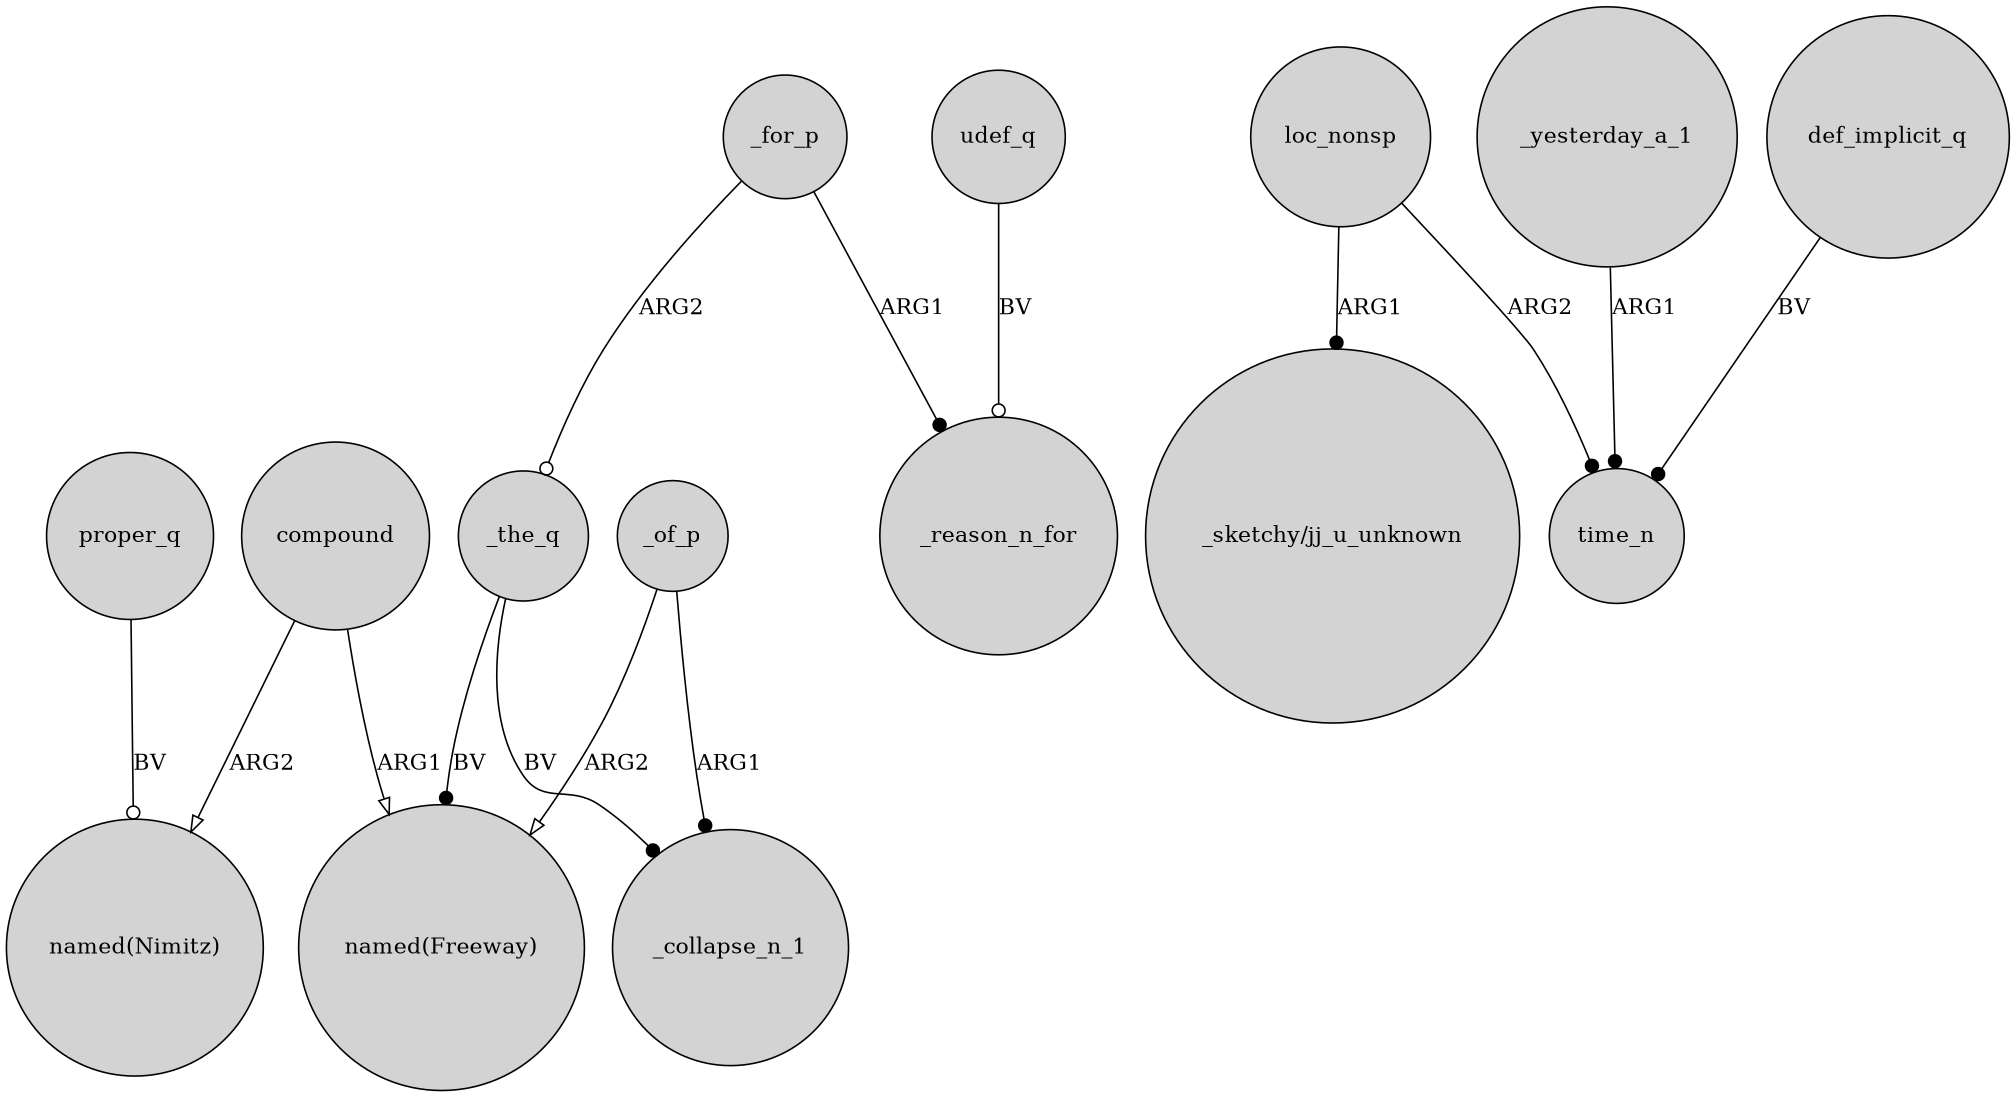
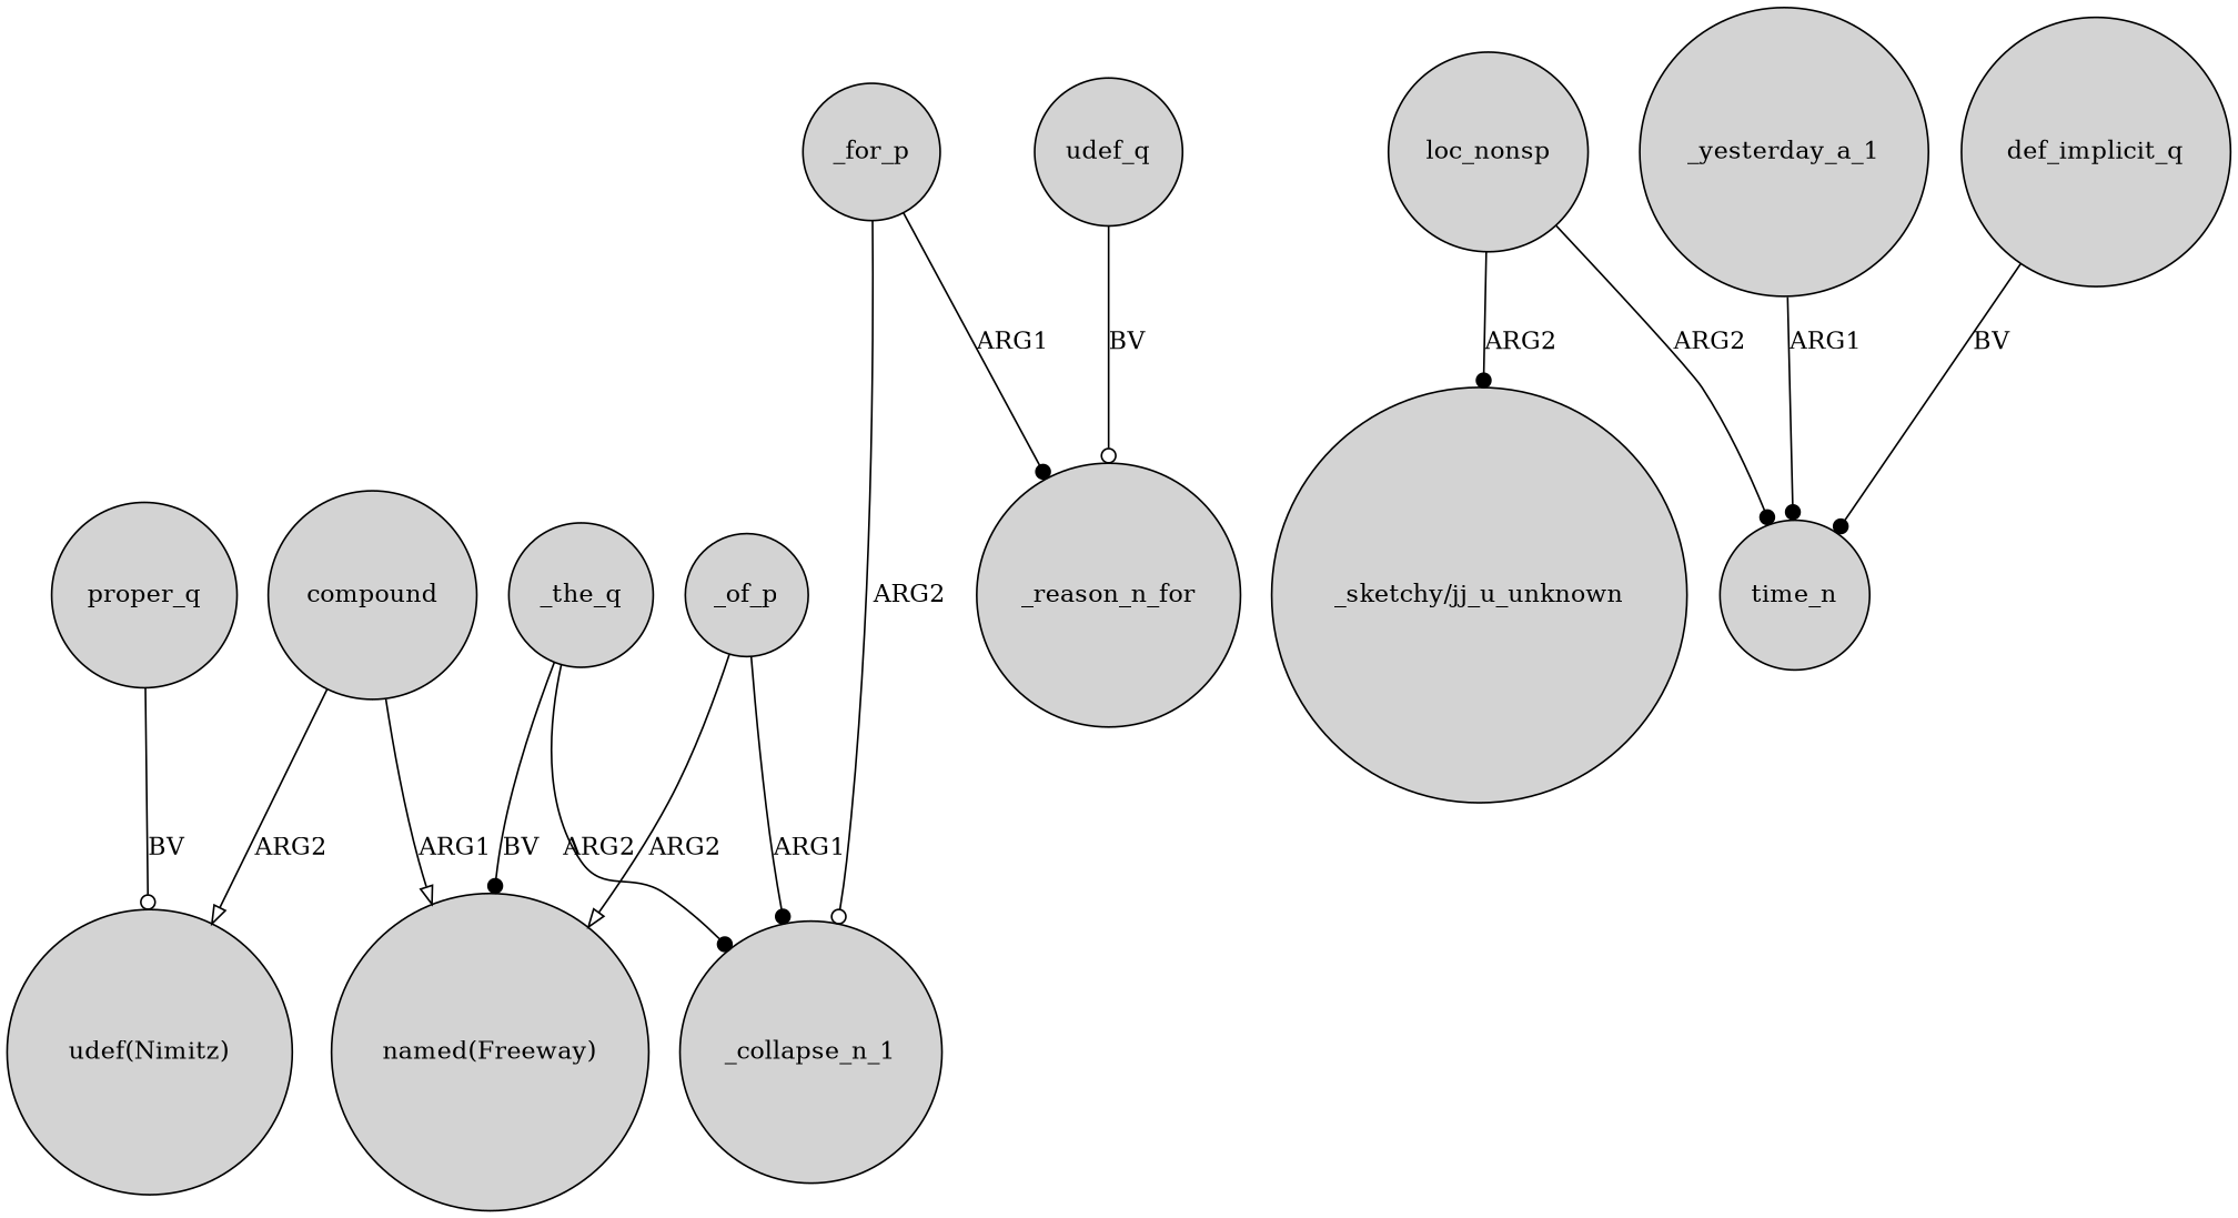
  digraph {
    node [shape=circle style=filled]
    edge [arrowhead=dot]
    proper_q
-   "named(Nimitz)"
+   "named(Nimitz)" [label="udef(Nimitz)"]
    loc_nonsp
    "_sketchy/jj_u_unknown"
    time_n
    _for_p
    _reason_n_for
    _collapse_n_1
    _yesterday_a_1
    _of_p
    "named(Freeway)"
    _the_q
    compound
    udef_q
    def_implicit_q
    proper_q -> "named(Nimitz)" [arrowhead=odot label=BV]
-   loc_nonsp -> "_sketchy/jj_u_unknown" [label=ARG1]
+   loc_nonsp -> "_sketchy/jj_u_unknown" [label=ARG2]
    loc_nonsp -> time_n [label=ARG2]
    _for_p -> _reason_n_for [label=ARG1]
-   _for_p -> _the_q [arrowhead=odot label=ARG2]
+   _for_p -> _collapse_n_1 [arrowhead=odot label=ARG2]
    _yesterday_a_1 -> time_n [label=ARG1]
    _of_p -> _collapse_n_1 [label=ARG1]
    _of_p -> "named(Freeway)" [arrowhead=onormal label=ARG2]
-   _the_q -> _collapse_n_1 [label=BV]
+   _the_q -> _collapse_n_1 [label=ARG2]
    _the_q -> "named(Freeway)" [label=BV]
    compound -> "named(Nimitz)" [arrowhead=onormal label=ARG2]
    compound -> "named(Freeway)" [arrowhead=onormal label=ARG1]
    udef_q -> _reason_n_for [arrowhead=odot label=BV]
    def_implicit_q -> time_n [label=BV]
  }
